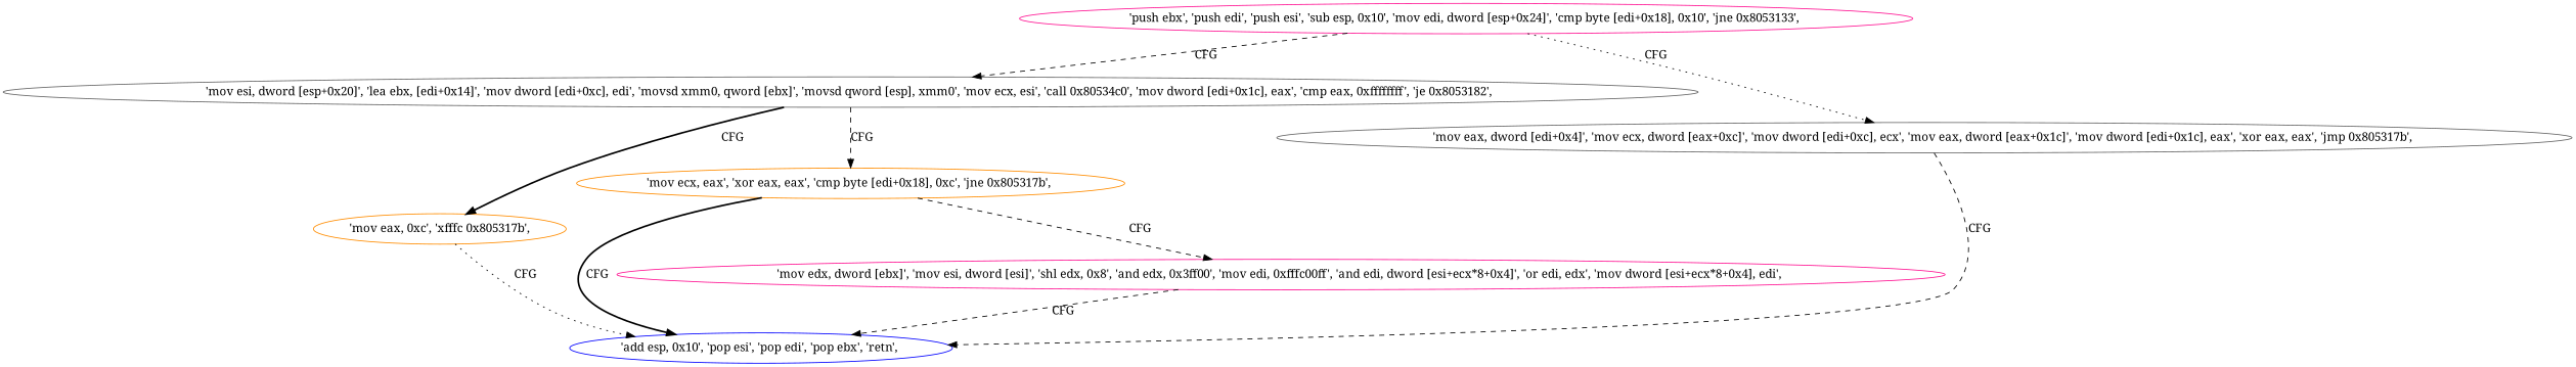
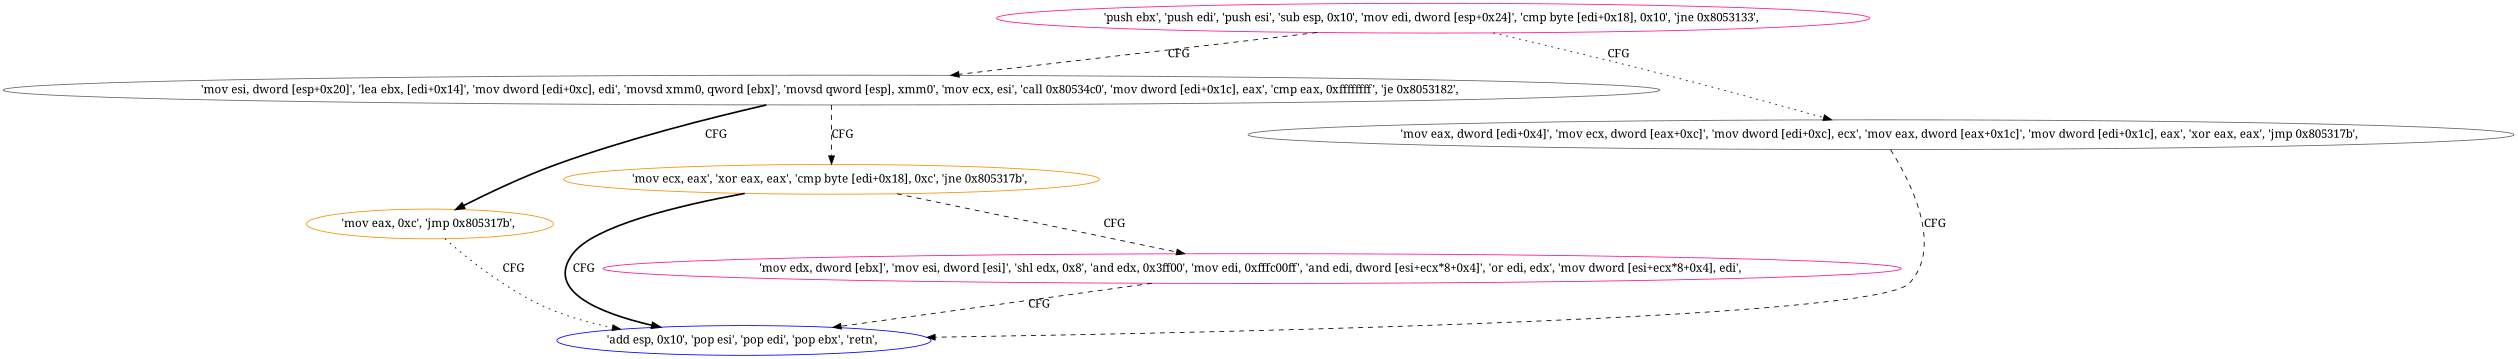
  digraph {
    fontname="Noto Serif"
    node [color=deeppink fontname="Noto Serif"]
    edge [style=dashed fontname="Noto Serif"]
    n1 [label="'push ebx', 'push edi', 'push esi', 'sub esp, 0x10', 'mov edi, dword [esp+0x24]', 'cmp byte [edi+0x18], 0x10', 'jne 0x8053133', "]
    n2 [label="'mov esi, dword [esp+0x20]', 'lea ebx, [edi+0x14]', 'mov dword [edi+0xc], edi', 'movsd xmm0, qword [ebx]', 'movsd qword [esp], xmm0', 'mov ecx, esi', 'call 0x80534c0', 'mov dword [edi+0x1c], eax', 'cmp eax, 0xffffffff', 'je 0x8053182', " color=gray40]
    n3 [label="'mov eax, dword [edi+0x4]', 'mov ecx, dword [eax+0xc]', 'mov dword [edi+0xc], ecx', 'mov eax, dword [eax+0x1c]', 'mov dword [edi+0x1c], eax', 'xor eax, eax', 'jmp 0x805317b', " color=gray40]
-   n4 [label="'mov eax, 0xc', 'xfffc 0x805317b'," color=darkorange]
+   n4 [label="'mov eax, 0xc', 'jmp 0x805317b', " color=darkorange]
    n5 [label="'mov ecx, eax', 'xor eax, eax', 'cmp byte [edi+0x18], 0xc', 'jne 0x805317b', " color=darkorange]
    n6 [label="'add esp, 0x10', 'pop esi', 'pop edi', 'pop ebx', 'retn', " color=blue]
    n7 [label="'mov edx, dword [ebx]', 'mov esi, dword [esi]', 'shl edx, 0x8', 'and edx, 0x3ff00', 'mov edi, 0xfffc00ff', 'and edi, dword [esi+ecx*8+0x4]', 'or edi, edx', 'mov dword [esi+ecx*8+0x4], edi', "]
    n1 -> n2 [label=CFG]
    n1 -> n3 [label=CFG style=dotted]
    n2 -> n4 [label=CFG style=bold]
    n2 -> n5 [label=CFG]
    n3 -> n6 [label=CFG]
    n4 -> n6 [label=CFG style=dotted]
    n5 -> n6 [label=CFG style=bold]
    n5 -> n7 [label=CFG]
    n7 -> n6 [label=CFG]
  }
